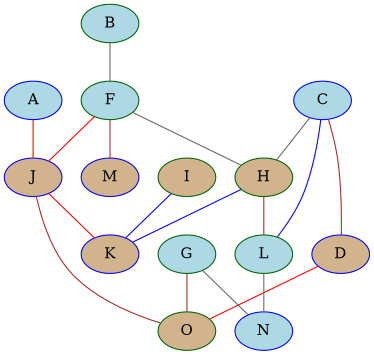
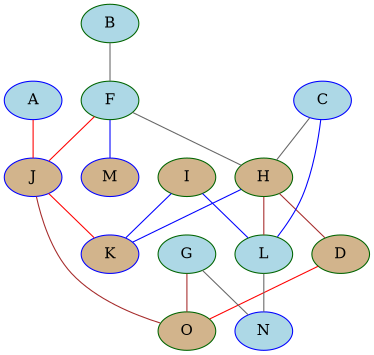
  strict graph {
    node [color=blue fillcolor=tan style=filled]
    edge [color=brown weight=4]
    J
    A [fillcolor=lightblue]
    O [color=darkgreen]
    K
    B [color=darkgreen fillcolor=lightblue]
    F [color=darkgreen fillcolor=lightblue]
    H [color=darkgreen]
    M
-   D
+   D [color=darkgreen]
    C [fillcolor=lightblue]
    L [color=darkgreen fillcolor=lightblue]
    N [fillcolor=lightblue]
    G [color=darkgreen fillcolor=lightblue]
    I [color=darkgreen]
    J -- O [weight=9]
    J -- K [color=red weight=10]
    A -- J [color=red weight=7]
    B -- F [color=gray40 weight=8]
    F -- J [color=red weight=7]
    F -- H [color=gray40 weight=8]
-   F -- M [weight=8]
+   F -- M [color=blue weight=8]
    H -- K [color=blue weight=9]
    H -- L [weight=6]
    D -- O [color=red weight=7]
    C -- H [color=gray40]
-   C -- D
+   H -- D
    C -- L [color=blue weight=7]
    L -- N [color=gray40]
    G -- O [weight=8]
    G -- N [color=gray40 weight=1]
    I -- K [color=blue]
+   I -- L [color=blue]
  }
